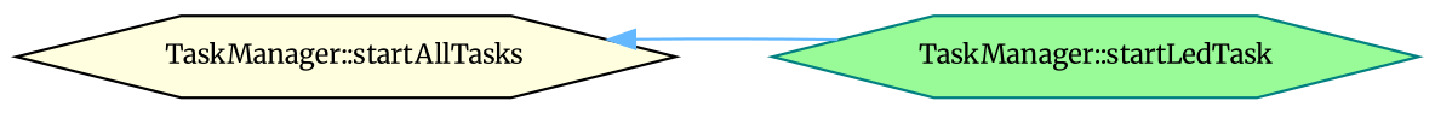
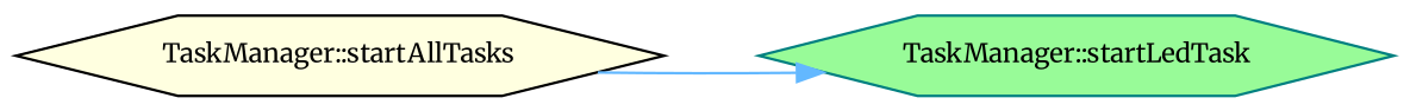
  digraph {
    rankdir=RL
    fontname=Merriweather
    node [fontname=Merriweather fontsize=10 shape=hexagon style=filled]
    n1 [color=teal fillcolor=palegreen fontcolor=black height=0.2 label="TaskManager::startLedTask" width=0.4]
    n2 [color=black fillcolor=lightyellow height=0.2 label="TaskManager::startAllTasks" width=0.4]
-   n2 -> n1 [color=steelblue1 dir=back fontname=Merriweather fontsize=10 labelfontname=Helvetica labelfontsize=10 style=solid]
+   n1 -> n2 [color=steelblue1 dir=back fontname=Merriweather fontsize=10 labelfontname=Helvetica labelfontsize=10 style=solid]
  }
